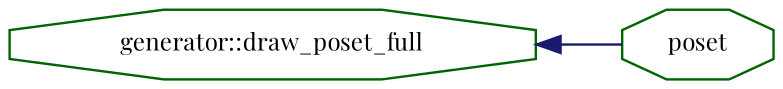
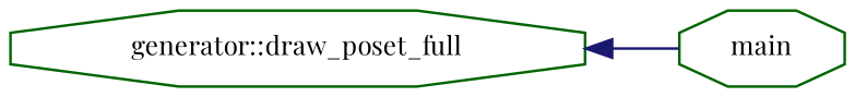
  digraph {
    rankdir=LR
    fontname="Playfair Display"
    node [color=darkgreen fillcolor=white fontname="Playfair Display" fontsize=10 shape=octagon style=filled]
    n1 [fontcolor=black height=0.2 label="generator::draw_poset_full" width=0.4]
-   n2 [height=0.2 label=poset width=0.4]
+   n2 [height=0.2 label=main width=0.4]
    n1 -> n2 [color=midnightblue dir=back fontname="Playfair Display" fontsize=10 labelfontname=Helvetica labelfontsize=10 style=solid]
  }
